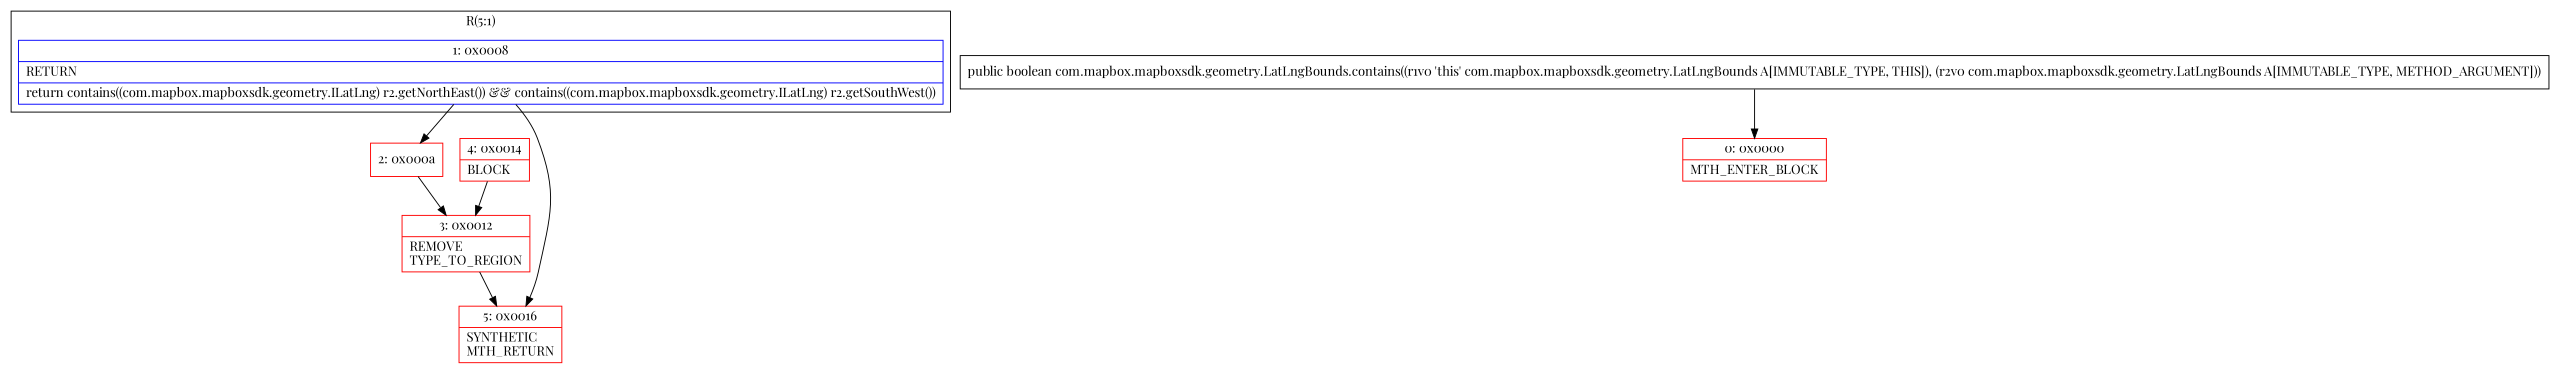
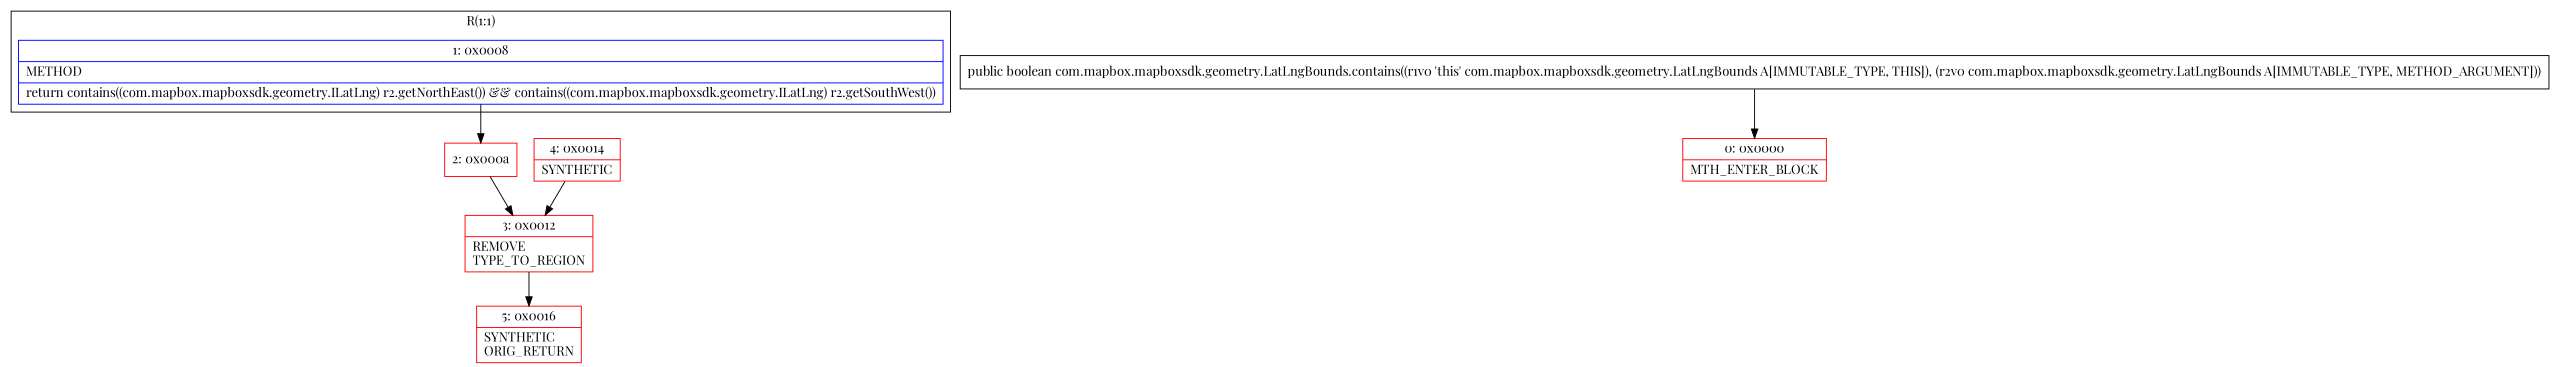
  digraph {
    fontname="Playfair Display"
    node [color=red fontname="Playfair Display" shape=record]
    edge [fontname="Playfair Display"]
-   n1 [color=blue label="{1\:\ 0x0008|RETURN\l|return contains((com.mapbox.mapboxsdk.geometry.ILatLng) r2.getNorthEast()) && contains((com.mapbox.mapboxsdk.geometry.ILatLng) r2.getSouthWest())\l}"]
+   n1 [color=blue label="{1\:\ 0x0008|METHOD\l|return contains((com.mapbox.mapboxsdk.geometry.ILatLng) r2.getNorthEast()) && contains((com.mapbox.mapboxsdk.geometry.ILatLng) r2.getSouthWest())\l}"]
    n2 [label="{2\:\ 0x000a}"]
-   n3 [label="{5\:\ 0x0016|SYNTHETIC\lMTH_RETURN\l}"]
+   n3 [label="{5\:\ 0x0016|SYNTHETIC\lORIG_RETURN\l}"]
    n4 [label="{3\:\ 0x0012|REMOVE\lTYPE_TO_REGION\l}"]
    n5 [label="{0\:\ 0x0000|MTH_ENTER_BLOCK\l}"]
-   n6 [label="{4\:\ 0x0014|BLOCK\l}"]
+   n6 [label="{4\:\ 0x0014|SYNTHETIC\l}"]
    n7 [label="{public boolean com.mapbox.mapboxsdk.geometry.LatLngBounds.contains((r1v0 'this' com.mapbox.mapboxsdk.geometry.LatLngBounds A[IMMUTABLE_TYPE, THIS]), (r2v0 com.mapbox.mapboxsdk.geometry.LatLngBounds A[IMMUTABLE_TYPE, METHOD_ARGUMENT])) }" color=""]
    subgraph cluster_1 {
-     label="R(5:1)"
+     label="R(1:1)"
      n1
    }
    n1 -> n2
-   n1 -> n3
    n2 -> n4
    n4 -> n3
    n6 -> n4
    n7 -> n5
  }
